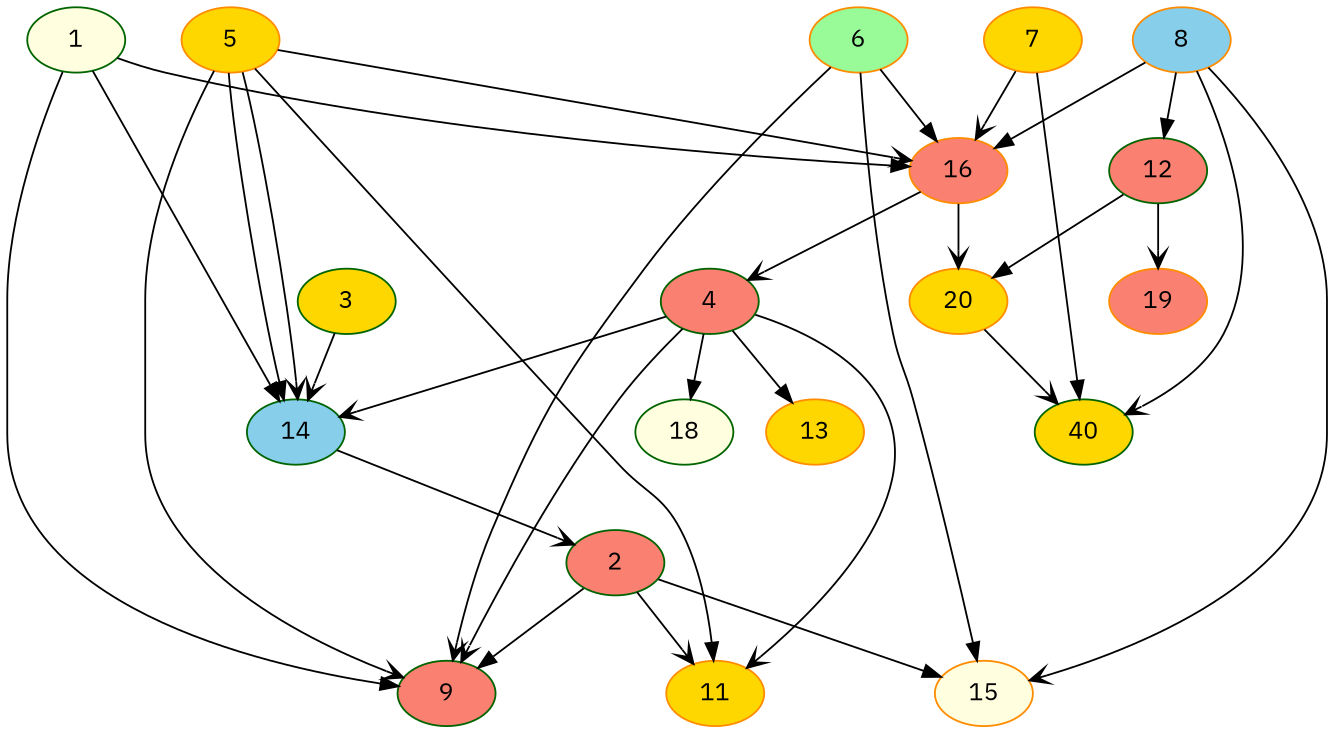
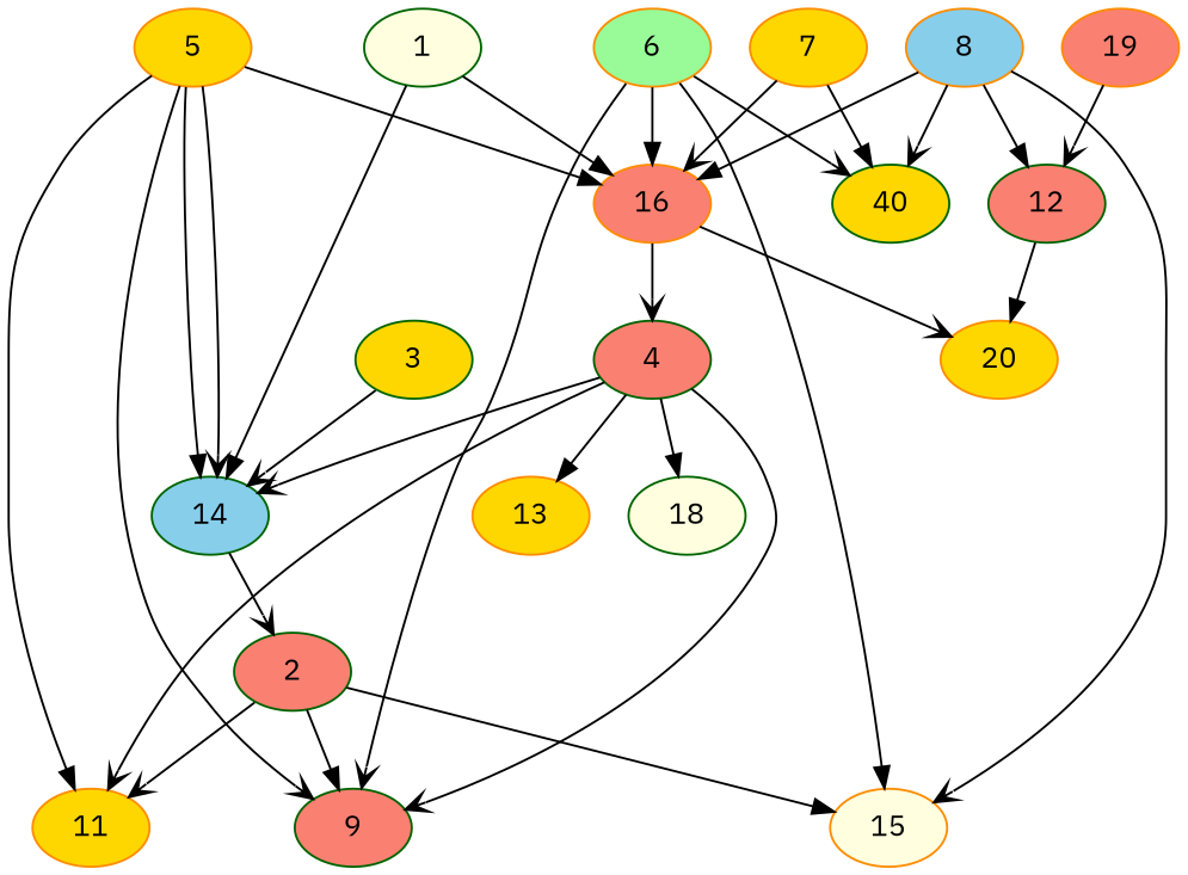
  digraph {
    fontname="IBM Plex Sans"
    node [alpha=0.06 color=darkorange fillcolor=gold fontname="IBM Plex Sans" style=filled]
    edge [arrowhead=vee fontname="IBM Plex Sans"]
    1 [color=darkgreen expect_size=37698560 fillcolor=lightyellow]
    9 [alpha=0.16 color=darkgreen expect_size=37750784 fillcolor=salmon]
    14 [color=darkgreen expect_size=12414976 fillcolor=skyblue]
    16 [alpha=0.11 expect_size=29462528 fillcolor=salmon]
    2 [alpha=0.01 color=darkgreen expect_size=12278784 fillcolor=salmon]
    20 [alpha=0.07 expect_size=36281344]
    4 [alpha=0.01 color=darkgreen expect_size=50784256 fillcolor=salmon]
    11 [alpha=0.04 expect_size=19574784]
    15 [alpha=0.02 expect_size=14617600 fillcolor=lightyellow]
    3 [alpha=0.10 color=darkgreen expect_size=22340608]
    13 [alpha=0.01 expect_size=35288064]
    18 [alpha=0.14 color=darkgreen expect_size=43006976 fillcolor=lightyellow]
    5 [expect_size=12288000]
    6 [expect_size=27362304 fillcolor=palegreen]
    n15 [alpha=0.12 color=darkgreen expect_size=34250752 label=40]
    12 [alpha=0.19 color=darkgreen expect_size=33645568 fillcolor=salmon]
    19 [alpha=0.04 expect_size=45898752 fillcolor=salmon]
    7 [alpha=0.19 expect_size=8815616]
    8 [alpha=0.01 expect_size=15727616 fillcolor=skyblue]
-   1 -> 9 [arrowhead=normal]
    1 -> 14 [arrowhead=normal]
    1 -> 16 [arrowhead=normal]
    14 -> 2
    16 -> 20
    16 -> 4
    2 -> 9 [arrowhead=normal]
    2 -> 11
    2 -> 15 [arrowhead=normal]
    4 -> 9
    4 -> 14
    4 -> 11
    4 -> 13 [arrowhead=normal]
    4 -> 18 [arrowhead=normal]
    3 -> 14
    5 -> 9
    5 -> 14 [arrowhead=normal]
    5 -> 14
-   5 -> 16
+   5 -> 16 [arrowhead=normal]
    5 -> 11 [arrowhead=normal]
    6 -> 9
    6 -> 16 [arrowhead=normal]
    6 -> 15 [arrowhead=normal]
-   20 -> n15
+   6 -> n15
    12 -> 20 [arrowhead=normal]
-   12 -> 19
+   19 -> 12
    7 -> 16
    7 -> n15 [arrowhead=normal]
    8 -> 16 [arrowhead=normal]
    8 -> 15
    8 -> n15
    8 -> 12 [arrowhead=normal]
  }
